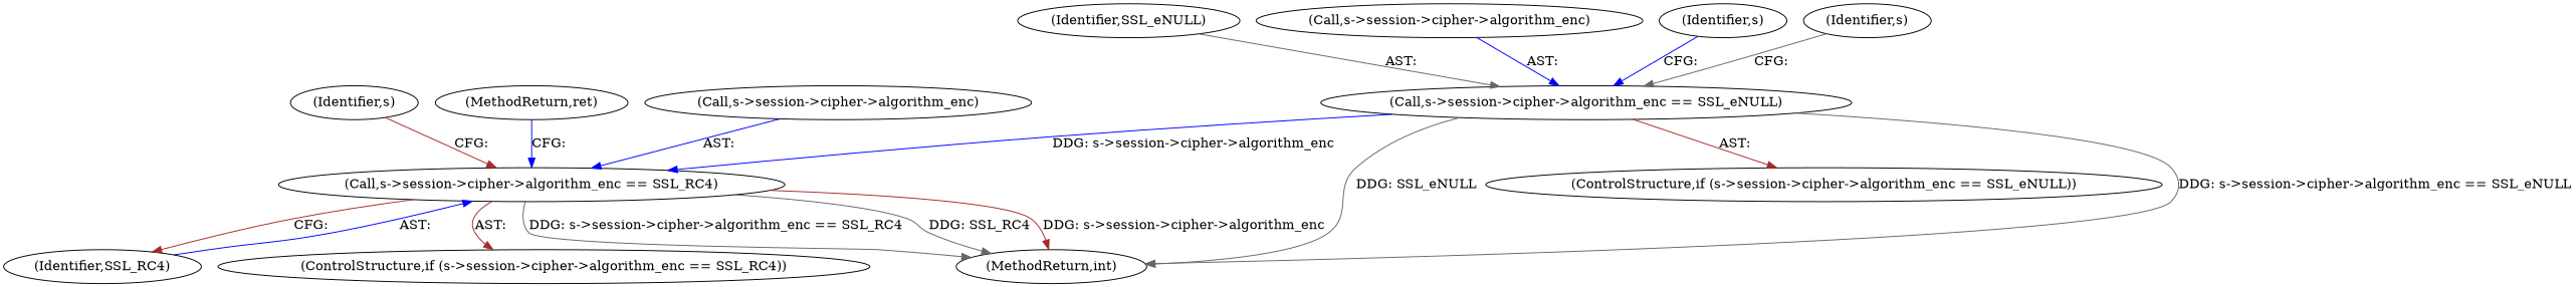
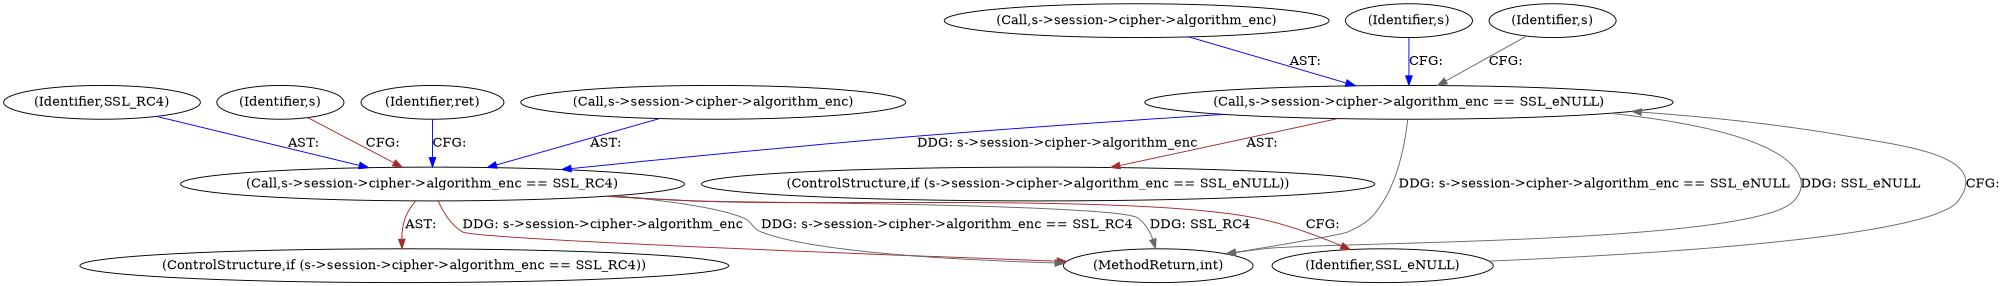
  digraph {
    edge [color=blue]
    n1 [label="(Call,s->session->cipher->algorithm_enc == SSL_eNULL)"]
    n2 [label="(Call,s->session->cipher->algorithm_enc == SSL_RC4)"]
    n3 [label="(ControlStructure,if (s->session->cipher->algorithm_enc == SSL_eNULL))"]
    n4 [label="(MethodReturn,int)"]
    n5 [label="(Identifier,SSL_RC4)"]
    n6 [label="(ControlStructure,if (s->session->cipher->algorithm_enc == SSL_RC4))"]
    n7 [label="(Identifier,SSL_eNULL)"]
    n8 [label="(Call,s->session->cipher->algorithm_enc)"]
    n9 [label="(Identifier,s)"]
    n10 [label="(Identifier,s)"]
    n11 [label="(Identifier,s)"]
-   n12 [label="(MethodReturn,ret)"]
+   n12 [label="(Identifier,ret)"]
    n13 [label="(Call,s->session->cipher->algorithm_enc)"]
    n1 -> n2 [label="DDG: s->session->cipher->algorithm_enc"]
    n1 -> n3 [color=brown label="AST: "]
    n1 -> n4 [color=gray40 label="DDG: s->session->cipher->algorithm_enc == SSL_eNULL"]
    n1 -> n4 [color=gray40 label="DDG: SSL_eNULL"]
    n2 -> n4 [color=gray40 label="DDG: SSL_RC4"]
    n2 -> n4 [color=brown label="DDG: s->session->cipher->algorithm_enc"]
    n2 -> n4 [color=gray40 label="DDG: s->session->cipher->algorithm_enc == SSL_RC4"]
-   n2 -> n5 [color=brown label="CFG: "]
+   n2 -> n7 [color=brown label="CFG: "]
    n2 -> n6 [color=brown label="AST: "]
    n5 -> n2 [label="AST: "]
-   n7 -> n1 [color=gray40 label="AST: "]
+   n7 -> n1 [color=gray40 label="CFG: "]
    n8 -> n1 [label="AST: "]
    n9 -> n1 [label="CFG: "]
    n10 -> n2 [color=brown label="CFG: "]
    n11 -> n1 [color=gray40 label="CFG: "]
    n12 -> n2 [label="CFG: "]
    n13 -> n2 [label="AST: "]
  }
